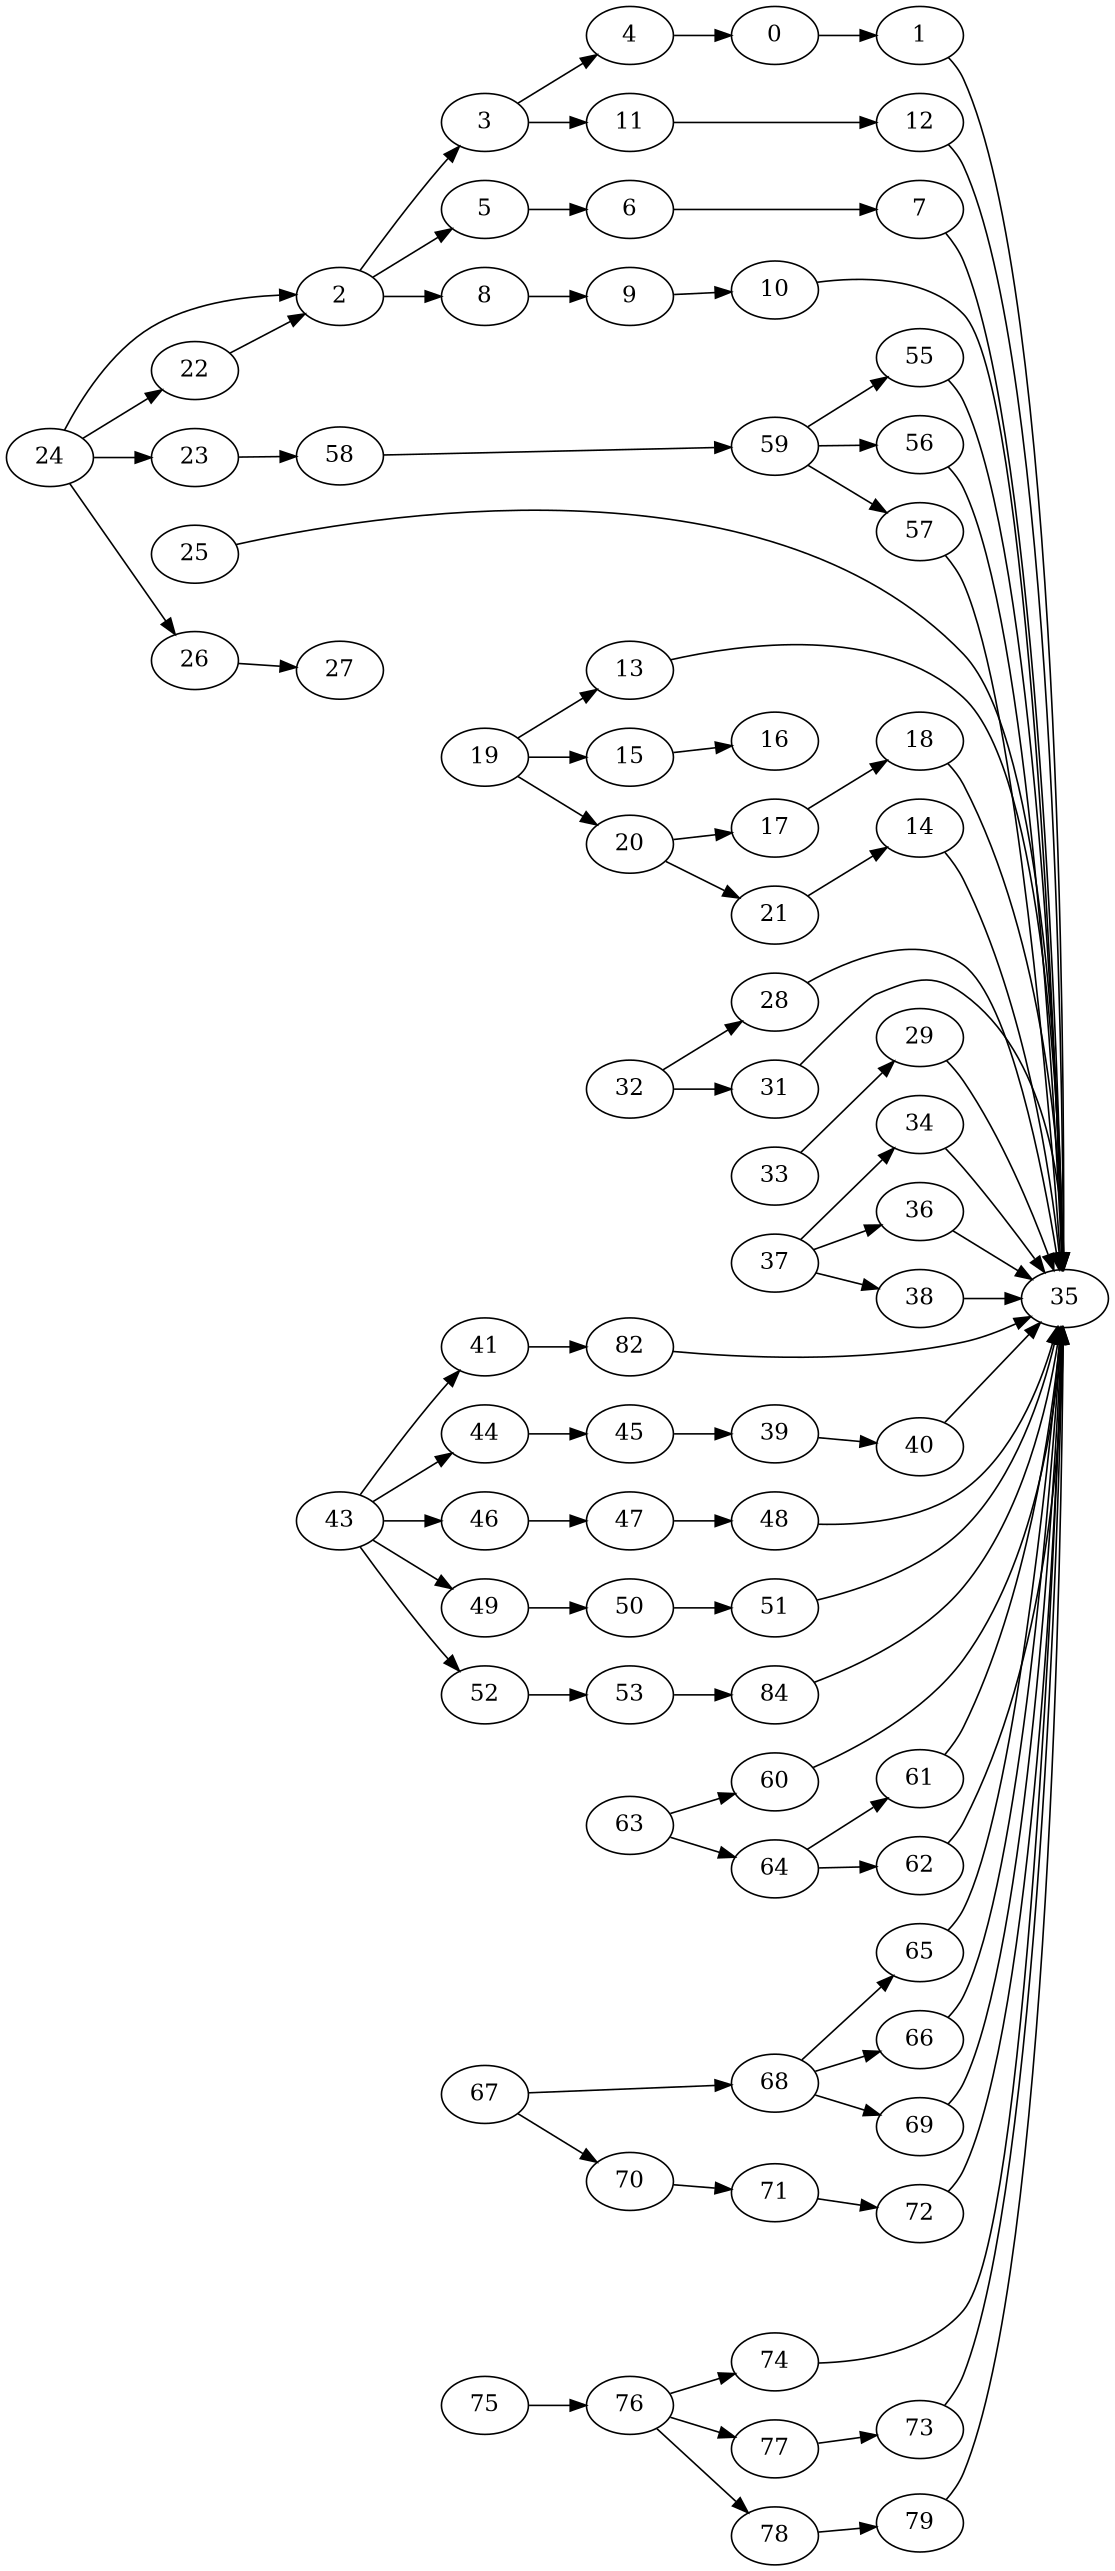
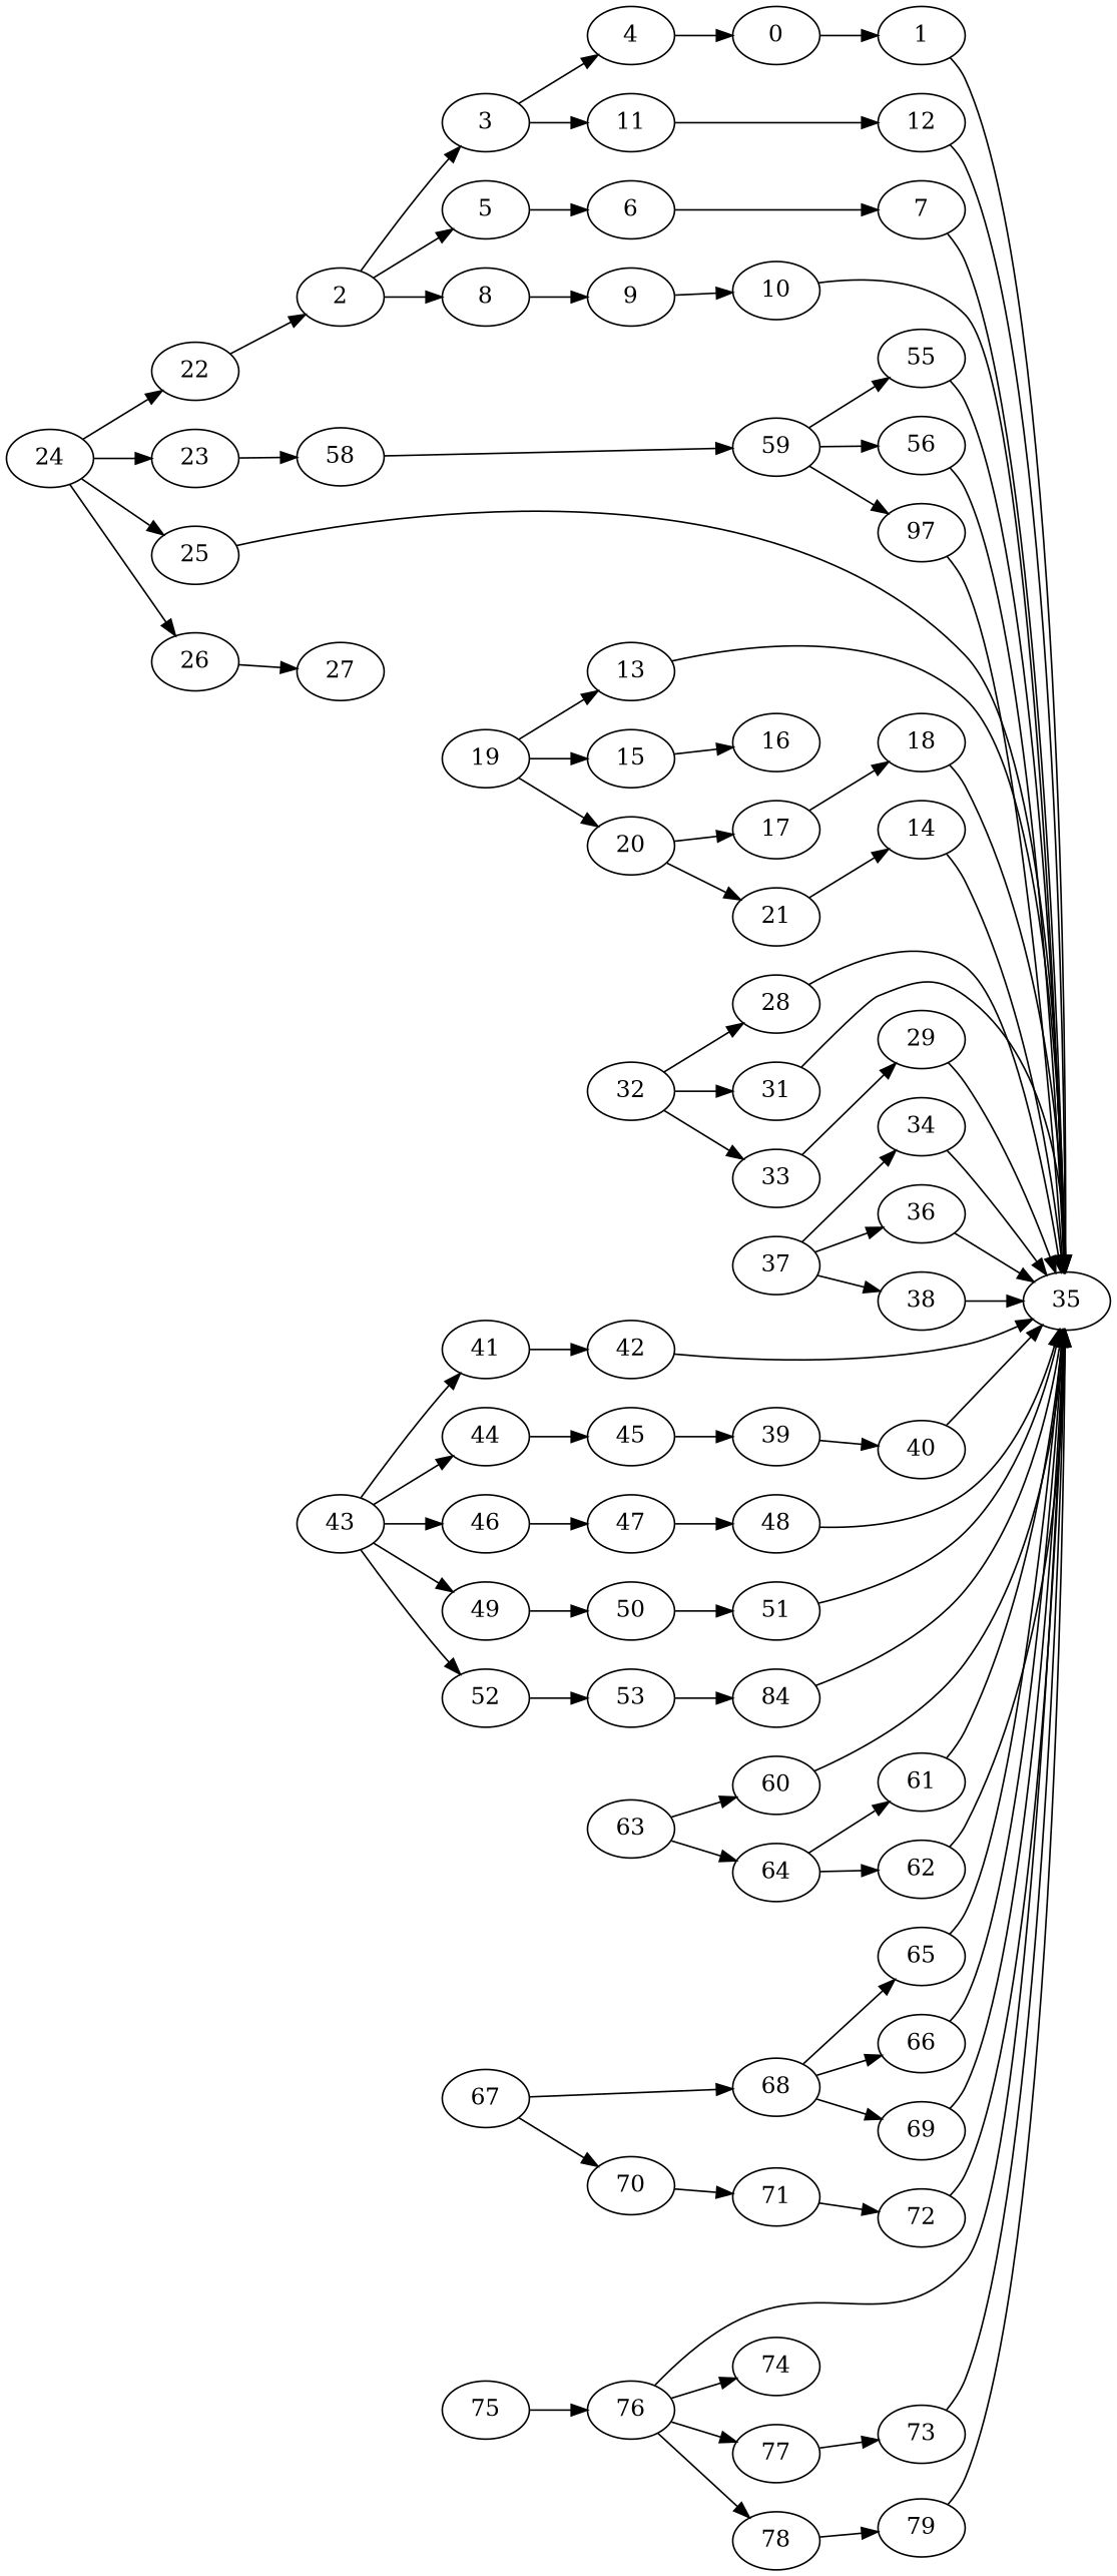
  strict digraph {
    rankdir=LR
    node [exec=174]
    edge [comm=9]
    0 [exec=57]
    1 [exec=167]
    35 [exec=79]
    3 [exec=166]
    2
    5 [exec=176]
    8 [exec=153]
    4 [exec=149]
    11 [exec=109]
    6 [exec=196]
    9 [exec=72]
    12 [exec=55]
    7 [exec=99]
    10
    13 [exec=79]
    14 [exec=116]
    15 [exec=74]
    16 [exec=66]
    17 [exec=148]
    18 [exec=146]
    19 [exec=77]
    20 [exec=64]
    21 [exec=136]
    22 [exec=199]
    23 [exec=163]
    58 [exec=196]
    59 [exec=80]
    24 [exec=123]
    25 [exec=192]
    26 [exec=141]
    27 [exec=159]
    28 [exec=141]
    29 [exec=185]
    43 [exec=67]
    41 [exec=70]
    44 [exec=123]
    46 [exec=58]
    49 [exec=183]
    52 [exec=89]
    31 [exec=180]
    32 [exec=68]
    33 [exec=179]
    34 [exec=126]
    36 [exec=53]
    37 [exec=147]
    38 [exec=137]
    39 [exec=154]
    40 [exec=156]
-   42 [exec=200 label=82]
+   42 [exec=200]
    45 [exec=74]
    47 [exec=71]
    50 [exec=184]
    53 [exec=179]
    48 [exec=77]
    51 [exec=142]
    n56 [label=84]
    55 [exec=85]
    56 [exec=137]
-   57 [exec=148]
+   57 [exec=148 label=97]
    60 [exec=160]
    61 [exec=163]
    62 [exec=80]
    63 [exec=71]
    64 [exec=101]
    65 [exec=198]
    66 [exec=165]
    67 [exec=82]
    68 [exec=162]
    70 [exec=73]
    69 [exec=181]
    71 [exec=170]
    72 [exec=194]
    73 [exec=62]
    74 [exec=164]
    75 [exec=78]
    76 [exec=77]
    77 [exec=104]
    78 [exec=51]
    79 [exec=55]
    0 -> 1 [comm=6]
    1 -> 35
    3 -> 4 [comm=7]
    3 -> 11 [comm=8]
    2 -> 3 [comm=5]
    2 -> 5 [comm=11]
    2 -> 8 [comm=13]
    5 -> 6 [comm=19]
    8 -> 9
    4 -> 0 [comm=19]
    11 -> 12 [comm=15]
    6 -> 7 [comm=14]
    9 -> 10 [comm=16]
    12 -> 35 [comm=6]
    7 -> 35 [comm=7]
    10 -> 35 [comm=7]
    13 -> 35 [comm=7]
    14 -> 35
    15 -> 16 [comm=16]
    17 -> 18 [comm=12]
    18 -> 35 [comm=6]
    19 -> 13 [comm=12]
    19 -> 15 [comm=14]
    19 -> 20 [comm=15]
    20 -> 17 [comm=15]
    20 -> 21 [comm=16]
    21 -> 14 [comm=7]
    22 -> 2 [comm=8]
    23 -> 58 [comm=16]
    58 -> 59 [comm=14]
    59 -> 55 [comm=13]
    59 -> 56 [comm=20]
    59 -> 57
    24 -> 22 [comm=10]
    24 -> 23 [comm=10]
-   24 -> 2 [comm=18]
+   24 -> 25 [comm=18]
    24 -> 26 [comm=13]
    25 -> 35 [comm=17]
    26 -> 27
    28 -> 35 [comm=7]
    29 -> 35 [comm=8]
    43 -> 41
    43 -> 44
    43 -> 46 [comm=12]
    43 -> 49 [comm=15]
    43 -> 52 [comm=11]
    41 -> 42 [comm=8]
    44 -> 45 [comm=18]
    46 -> 47 [comm=10]
    49 -> 50 [comm=6]
    52 -> 53 [comm=18]
    31 -> 35 [comm=7]
    32 -> 28 [comm=10]
    32 -> 31 [comm=11]
+   32 -> 33 [comm=14]
    33 -> 29 [comm=8]
    34 -> 35 [comm=6]
    36 -> 35 [comm=6]
    37 -> 34 [comm=10]
    37 -> 36 [comm=15]
    37 -> 38 [comm=10]
    38 -> 35 [comm=14]
    39 -> 40 [comm=12]
    40 -> 35 [comm=20]
    42 -> 35 [comm=7]
    45 -> 39 [comm=10]
    47 -> 48
    50 -> 51 [comm=19]
    53 -> n56 [comm=18]
    48 -> 35 [comm=19]
    51 -> 35 [comm=14]
    n56 -> 35 [comm=16]
    55 -> 35 [comm=20]
    56 -> 35 [comm=16]
    57 -> 35 [comm=10]
    60 -> 35 [comm=13]
    61 -> 35 [comm=20]
    62 -> 35 [comm=14]
    63 -> 60 [comm=17]
    63 -> 64 [comm=11]
    64 -> 61
    64 -> 62 [comm=20]
    65 -> 35 [comm=20]
    66 -> 35 [comm=8]
    67 -> 68 [comm=14]
    67 -> 70 [comm=17]
    68 -> 65 [comm=6]
    68 -> 66 [comm=16]
    68 -> 69 [comm=6]
    70 -> 71 [comm=16]
    69 -> 35 [comm=14]
    71 -> 72 [comm=17]
    72 -> 35 [comm=5]
    73 -> 35
-   74 -> 35 [comm=5]
+   76 -> 35 [comm=5]
    75 -> 76 [comm=7]
    76 -> 74 [comm=19]
    76 -> 77 [comm=10]
    76 -> 78
    77 -> 73 [comm=18]
    78 -> 79 [comm=8]
    79 -> 35 [comm=16]
  }
